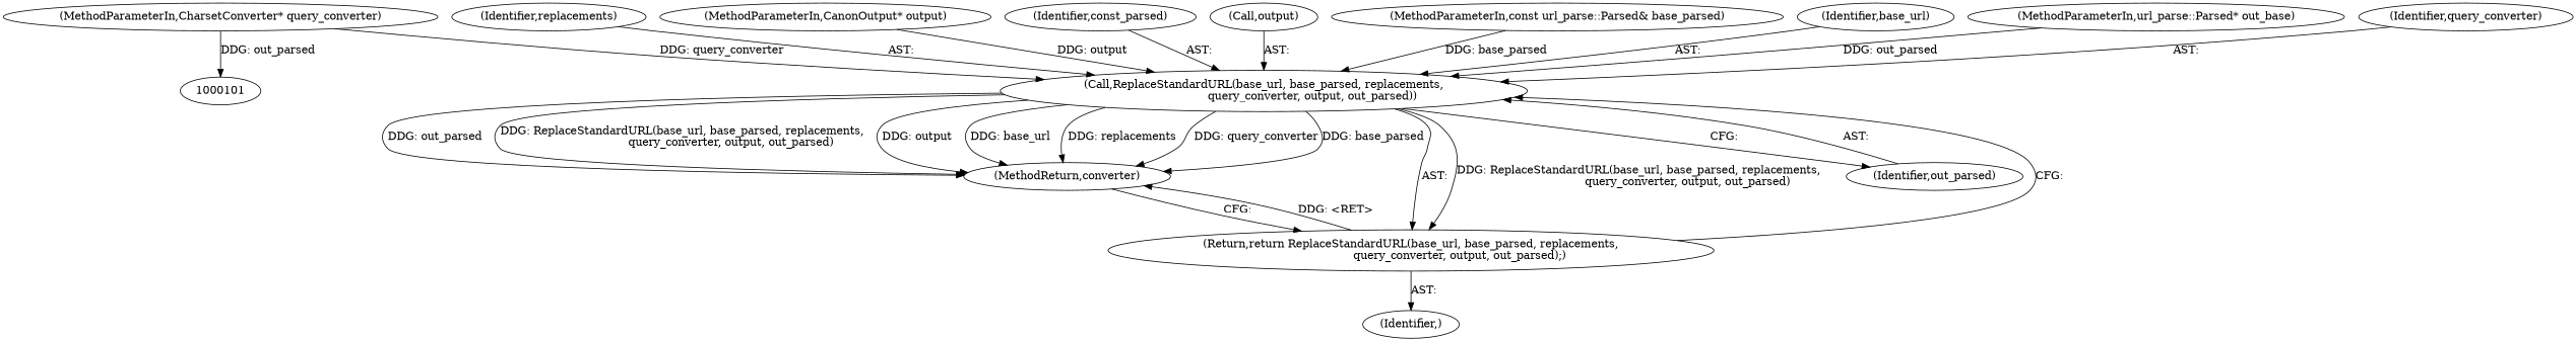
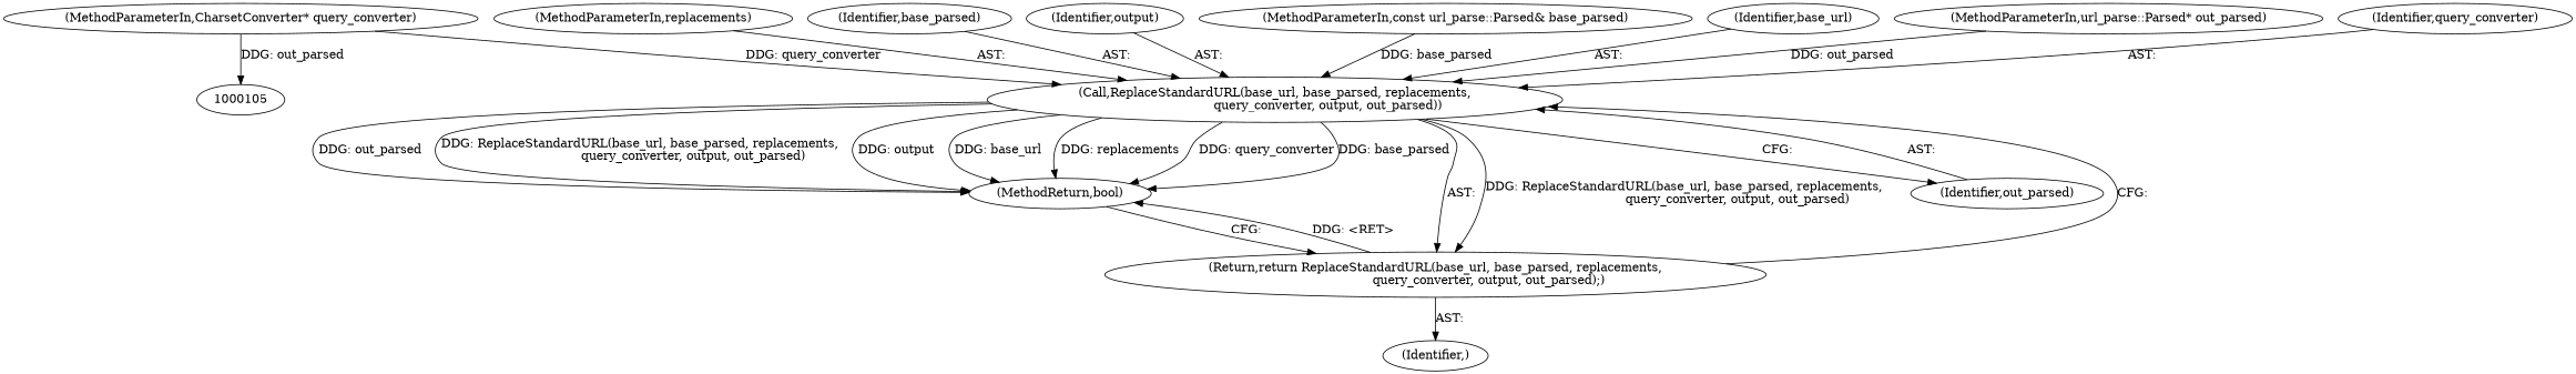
  digraph {
    n1 [label="(MethodParameterIn,CharsetConverter* query_converter)"]
    n2 [label="(Call,ReplaceStandardURL(base_url, base_parsed, replacements,\n                            query_converter, output, out_parsed))"]
-   1000101
-   n4 [label="(MethodReturn,converter)"]
+   1000101 [label=1000105]
+   n4 [label="(MethodReturn,bool)"]
    n5 [label="(Return,return ReplaceStandardURL(base_url, base_parsed, replacements,\n                            query_converter, output, out_parsed);)"]
    n6 [label="(Identifier,out_parsed)"]
    n7 [label="(Identifier,)"]
-   n8 [label="(Identifier,replacements)"]
-   n9 [label="(MethodParameterIn,CanonOutput* output)"]
-   n10 [label="(Identifier,const_parsed)"]
-   n11 [label="(Call,output)"]
+   n8 [label="(MethodParameterIn,replacements)"]
+   n10 [label="(Identifier,base_parsed)"]
+   n11 [label="(Identifier,output)"]
    n12 [label="(MethodParameterIn,const url_parse::Parsed& base_parsed)"]
    n13 [label="(Identifier,base_url)"]
-   n14 [label="(MethodParameterIn,url_parse::Parsed* out_base)"]
+   n14 [label="(MethodParameterIn,url_parse::Parsed* out_parsed)"]
    n15 [label="(Identifier,query_converter)"]
    n1 -> n2 [label="DDG: query_converter"]
    n1 -> 1000101 [label="DDG: out_parsed"]
    n2 -> n4 [label="DDG: out_parsed"]
    n2 -> n4 [label="DDG: ReplaceStandardURL(base_url, base_parsed, replacements,\n                            query_converter, output, out_parsed)"]
    n2 -> n4 [label="DDG: output"]
    n2 -> n4 [label="DDG: base_url"]
    n2 -> n4 [label="DDG: replacements"]
    n2 -> n4 [label="DDG: query_converter"]
    n2 -> n4 [label="DDG: base_parsed"]
    n2 -> n5 [label="AST: "]
    n2 -> n5 [label="DDG: ReplaceStandardURL(base_url, base_parsed, replacements,\n                            query_converter, output, out_parsed)"]
    n2 -> n6 [label="CFG: "]
    n4 -> n5 [label="CFG: "]
    n5 -> n2 [label="CFG: "]
    n5 -> n4 [label="DDG: <RET>"]
    n5 -> n7 [label="AST: "]
    n6 -> n2 [label="AST: "]
    n8 -> n2 [label="AST: "]
-   n9 -> n2 [label="DDG: output"]
    n10 -> n2 [label="AST: "]
    n11 -> n2 [label="AST: "]
    n12 -> n2 [label="DDG: base_parsed"]
    n13 -> n2 [label="AST: "]
    n14 -> n2 [label="DDG: out_parsed"]
    n15 -> n2 [label="AST: "]
  }
